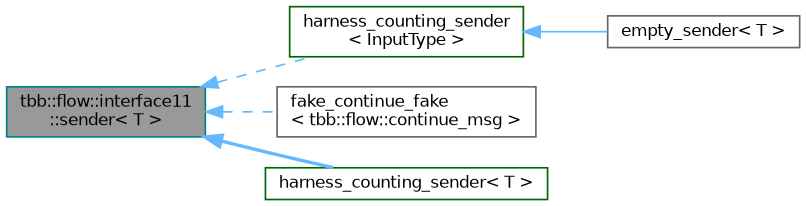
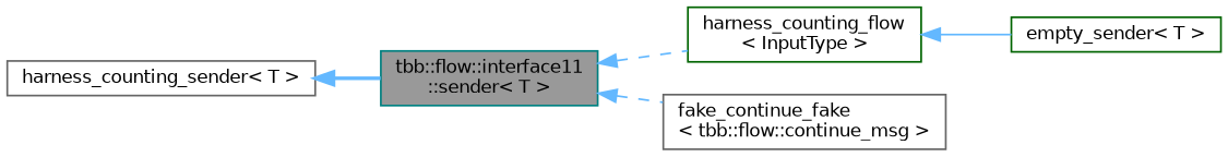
  digraph {
    rankdir=LR
    node [color=darkgreen fillcolor=white fontname=Helvetica fontsize=10 shape=box style=filled]
    edge [color=steelblue1 dir=back fontname=Helvetica fontsize=10 labelfontname=Helvetica labelfontsize=10 style=dashed]
    n1 [color=teal fillcolor=grey60 fontcolor=black height=0.2 label="tbb::flow::interface11\l::sender\< T \>" width=0.4]
-   n2 [height=0.2 label="harness_counting_sender\l\< InputType \>" width=0.4]
+   n2 [height=0.2 label="harness_counting_flow\l\< InputType \>" width=0.4]
    n3 [color=gray40 height=0.2 label="fake_continue_fake\l\< tbb::flow::continue_msg \>" width=0.4]
-   n4 [height=0.2 label="harness_counting_sender\< T \>" width=0.4]
-   n5 [color=gray40 height=0.2 label="empty_sender\< T \>" width=0.4]
+   n4 [color=gray40 height=0.2 label="harness_counting_sender\< T \>" width=0.4]
+   n5 [height=0.2 label="empty_sender\< T \>" width=0.4]
    n1 -> n2
    n1 -> n3
-   n1 -> n4 [style=bold]
+   n4 -> n1 [style=bold]
    n2 -> n5 [style=solid]
  }
